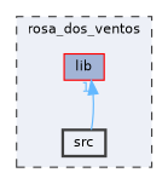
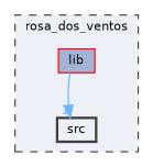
  digraph {
    compound=true
    node [fontname=Helvetica fontsize=10 shape=box]
    n1 [color=red fillcolor="#a2b4d6" height=0.2 label=lib style=filled width=0.4]
    n2 [color=grey25 fillcolor="#edf0f7" height=0.2 label=src style="filled,bold" width=0.4]
    subgraph cluster_1 {
      bgcolor="#edf0f7"
      fontname=Helvetica
      fontsize=10
      label=rosa_dos_ventos
      pencolor=grey25
      style="filled,dashed"
      n1
      n2
    }
-   n2 -> n1 [color=steelblue1 fontcolor=steelblue1 fontname=Helvetica fontsize=10 headlabel=1 labeldistance=1.5 labelfontname=Helvetica labelfontsize=10]
+   n1 -> n2 [color=steelblue1 fontcolor=steelblue1 fontname=Helvetica fontsize=10 headlabel=1 labeldistance=1.5 labelfontname=Helvetica labelfontsize=10]
  }
